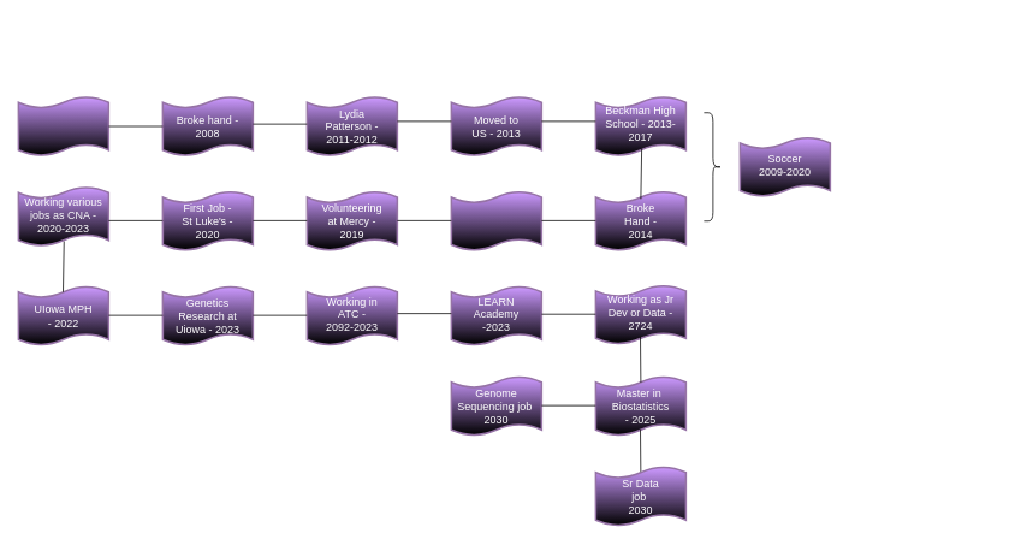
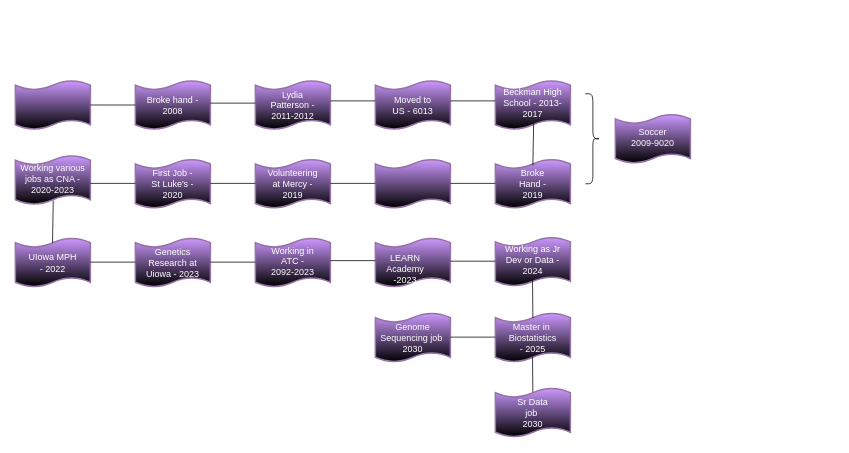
  <mxCell id="0" />
  <mxCell id="1" parent="0" />
  <mxCell id="2" value="" style="shape=tape;whiteSpace=wrap;html=1;strokeWidth=2;size=0.19;fillColor=#CC99FF;strokeColor=#9673a6;gradientColor=default;" parent="1" vertex="1"><mxGeometry x="20" y="317" width="100" height="65" as="geometry" /></mxCell>
  <mxCell id="3" value="" style="shape=tape;whiteSpace=wrap;html=1;strokeWidth=2;size=0.19;fillColor=#CC99FF;strokeColor=#9673a6;gradientColor=default;" parent="1" vertex="1"><mxGeometry x="340" y="317" width="100" height="65" as="geometry" /></mxCell>
  <mxCell id="4" value="" style="shape=tape;whiteSpace=wrap;html=1;strokeWidth=2;size=0.19;fillColor=#CC99FF;strokeColor=#9673a6;gradientColor=default;" parent="1" vertex="1"><mxGeometry x="500" y="317" width="100" height="65" as="geometry" /></mxCell>
  <mxCell id="5" value="" style="shape=tape;whiteSpace=wrap;html=1;strokeWidth=2;size=0.19;fillColor=#CC99FF;strokeColor=#9673a6;gradientColor=default;" parent="1" vertex="1"><mxGeometry x="180" y="317" width="100" height="65" as="geometry" /></mxCell>
  <mxCell id="6" value="" style="shape=tape;whiteSpace=wrap;html=1;strokeWidth=2;size=0.19;fillColor=#CC99FF;strokeColor=#9673a6;gradientColor=default;" parent="1" vertex="1"><mxGeometry x="20" y="207" width="100" height="65" as="geometry" /></mxCell>
  <mxCell id="7" value="" style="shape=tape;whiteSpace=wrap;html=1;strokeWidth=2;size=0.19;fillColor=#CC99FF;strokeColor=#9673a6;gradientColor=default;" parent="1" vertex="1"><mxGeometry x="180" y="212" width="100" height="65" as="geometry" /></mxCell>
  <mxCell id="8" value="" style="shape=tape;whiteSpace=wrap;html=1;strokeWidth=2;size=0.19;fillColor=#CC99FF;strokeColor=#9673a6;gradientColor=default;" parent="1" vertex="1"><mxGeometry x="340" y="212" width="100" height="65" as="geometry" /></mxCell>
  <mxCell id="9" value="" style="shape=tape;whiteSpace=wrap;html=1;strokeWidth=2;size=0.19;fillColor=#CC99FF;strokeColor=#9673a6;gradientColor=default;" parent="1" vertex="1"><mxGeometry x="500" y="212" width="100" height="65" as="geometry" /></mxCell>
  <mxCell id="10" value="" style="shape=tape;whiteSpace=wrap;html=1;strokeWidth=2;size=0.19;fillColor=#CC99FF;strokeColor=#9673a6;gradientColor=default;" parent="1" vertex="1"><mxGeometry x="660" y="212" width="100" height="65" as="geometry" /></mxCell>
  <mxCell id="11" value="" style="shape=tape;whiteSpace=wrap;html=1;strokeWidth=2;size=0.19;fillColor=#CC99FF;strokeColor=#9673a6;gradientColor=default;" parent="1" vertex="1"><mxGeometry x="660" y="107" width="100" height="65" as="geometry" /></mxCell>
  <mxCell id="12" value="" style="shape=tape;whiteSpace=wrap;html=1;strokeWidth=2;size=0.19;fillColor=#CC99FF;strokeColor=#9673a6;gradientColor=default;" parent="1" vertex="1"><mxGeometry x="500" y="107" width="100" height="65" as="geometry" /></mxCell>
  <mxCell id="13" value="" style="shape=tape;whiteSpace=wrap;html=1;strokeWidth=2;size=0.19;fillColor=#CC99FF;strokeColor=#9673a6;gradientColor=default;" parent="1" vertex="1"><mxGeometry x="340" y="107" width="100" height="65" as="geometry" /></mxCell>
  <mxCell id="14" value="" style="shape=tape;whiteSpace=wrap;html=1;strokeWidth=2;size=0.19;fillColor=#CC99FF;strokeColor=#9673a6;gradientColor=default;" parent="1" vertex="1"><mxGeometry x="180" y="107" width="100" height="65" as="geometry" /></mxCell>
  <mxCell id="15" value="" style="shape=tape;whiteSpace=wrap;html=1;strokeWidth=2;size=0.19;fillColor=#CC99FF;strokeColor=#9673a6;gradientColor=default;" parent="1" vertex="1"><mxGeometry x="20" y="107" width="100" height="65" as="geometry" /></mxCell>
  <mxCell id="16" value="" style="endArrow=none;html=1;rounded=0;exitX=1;exitY=0.5;exitDx=0;exitDy=0;exitPerimeter=0;entryX=0;entryY=0.5;entryDx=0;entryDy=0;entryPerimeter=0;" parent="1" source="15" target="14" edge="1"><mxGeometry width="50" height="50" relative="1" as="geometry"><mxPoint x="150" y="212" as="sourcePoint" /><mxPoint x="170" y="140" as="targetPoint" /></mxGeometry></mxCell>
  <mxCell id="17" value="" style="endArrow=none;html=1;rounded=0;exitX=0.5;exitY=0.123;exitDx=0;exitDy=0;exitPerimeter=0;entryX=0.51;entryY=0.877;entryDx=0;entryDy=0;entryPerimeter=0;" parent="1" source="10" target="11" edge="1"><mxGeometry width="50" height="50" relative="1" as="geometry"><mxPoint x="650" y="187" as="sourcePoint" /><mxPoint x="710" y="187" as="targetPoint" /></mxGeometry></mxCell>
  <mxCell id="18" value="" style="endArrow=none;html=1;rounded=0;exitX=1;exitY=0.5;exitDx=0;exitDy=0;exitPerimeter=0;entryX=0;entryY=0.5;entryDx=0;entryDy=0;entryPerimeter=0;" parent="1" edge="1"><mxGeometry width="50" height="50" relative="1" as="geometry"><mxPoint x="440" y="347" as="sourcePoint" /><mxPoint x="500" y="347" as="targetPoint" /></mxGeometry></mxCell>
  <mxCell id="19" value="" style="endArrow=none;html=1;rounded=0;exitX=1;exitY=0.5;exitDx=0;exitDy=0;exitPerimeter=0;entryX=0;entryY=0.5;entryDx=0;entryDy=0;entryPerimeter=0;" parent="1" edge="1"><mxGeometry width="50" height="50" relative="1" as="geometry"><mxPoint x="280" y="349" as="sourcePoint" /><mxPoint x="340" y="349" as="targetPoint" /></mxGeometry></mxCell>
  <mxCell id="20" value="" style="endArrow=none;html=1;rounded=0;exitX=1;exitY=0.5;exitDx=0;exitDy=0;exitPerimeter=0;entryX=0;entryY=0.5;entryDx=0;entryDy=0;entryPerimeter=0;" parent="1" edge="1"><mxGeometry width="50" height="50" relative="1" as="geometry"><mxPoint x="120" y="349" as="sourcePoint" /><mxPoint x="180" y="349" as="targetPoint" /></mxGeometry></mxCell>
  <mxCell id="21" value="" style="endArrow=none;html=1;rounded=0;exitX=1;exitY=0.5;exitDx=0;exitDy=0;exitPerimeter=0;entryX=0;entryY=0.5;entryDx=0;entryDy=0;entryPerimeter=0;" parent="1" edge="1"><mxGeometry width="50" height="50" relative="1" as="geometry"><mxPoint x="440" y="134" as="sourcePoint" /><mxPoint x="500" y="134" as="targetPoint" /></mxGeometry></mxCell>
  <mxCell id="22" value="" style="endArrow=none;html=1;rounded=0;exitX=1;exitY=0.5;exitDx=0;exitDy=0;exitPerimeter=0;entryX=0;entryY=0.5;entryDx=0;entryDy=0;entryPerimeter=0;" parent="1" edge="1"><mxGeometry width="50" height="50" relative="1" as="geometry"><mxPoint x="120" y="244" as="sourcePoint" /><mxPoint x="180" y="244" as="targetPoint" /></mxGeometry></mxCell>
  <mxCell id="23" value="" style="endArrow=none;html=1;rounded=0;exitX=1;exitY=0.5;exitDx=0;exitDy=0;exitPerimeter=0;entryX=0;entryY=0.5;entryDx=0;entryDy=0;entryPerimeter=0;" parent="1" edge="1"><mxGeometry width="50" height="50" relative="1" as="geometry"><mxPoint x="280" y="244" as="sourcePoint" /><mxPoint x="340" y="244" as="targetPoint" /></mxGeometry></mxCell>
  <mxCell id="24" value="" style="endArrow=none;html=1;rounded=0;exitX=1;exitY=0.5;exitDx=0;exitDy=0;exitPerimeter=0;entryX=0;entryY=0.5;entryDx=0;entryDy=0;entryPerimeter=0;" parent="1" edge="1"><mxGeometry width="50" height="50" relative="1" as="geometry"><mxPoint x="440" y="244" as="sourcePoint" /><mxPoint x="500" y="244" as="targetPoint" /></mxGeometry></mxCell>
  <mxCell id="25" value="" style="endArrow=none;html=1;rounded=0;exitX=1;exitY=0.5;exitDx=0;exitDy=0;exitPerimeter=0;entryX=0;entryY=0.5;entryDx=0;entryDy=0;entryPerimeter=0;" parent="1" edge="1"><mxGeometry width="50" height="50" relative="1" as="geometry"><mxPoint x="600" y="244" as="sourcePoint" /><mxPoint x="660" y="244" as="targetPoint" /></mxGeometry></mxCell>
  <mxCell id="26" value="" style="endArrow=none;html=1;rounded=0;exitX=1;exitY=0.5;exitDx=0;exitDy=0;exitPerimeter=0;entryX=0;entryY=0.5;entryDx=0;entryDy=0;entryPerimeter=0;" parent="1" edge="1"><mxGeometry width="50" height="50" relative="1" as="geometry"><mxPoint x="280" y="137" as="sourcePoint" /><mxPoint x="340" y="137" as="targetPoint" /></mxGeometry></mxCell>
  <mxCell id="27" value="" style="endArrow=none;html=1;rounded=0;exitX=1;exitY=0.5;exitDx=0;exitDy=0;exitPerimeter=0;entryX=0;entryY=0.5;entryDx=0;entryDy=0;entryPerimeter=0;" parent="1" edge="1"><mxGeometry width="50" height="50" relative="1" as="geometry"><mxPoint x="600" y="134" as="sourcePoint" /><mxPoint x="660" y="134" as="targetPoint" /></mxGeometry></mxCell>
  <mxCell id="28" value="" style="endArrow=none;html=1;rounded=0;exitX=0.5;exitY=0.123;exitDx=0;exitDy=0;exitPerimeter=0;entryX=0.51;entryY=0.877;entryDx=0;entryDy=0;entryPerimeter=0;" parent="1" edge="1"><mxGeometry width="50" height="50" relative="1" as="geometry"><mxPoint x="69.5" y="323" as="sourcePoint" /><mxPoint x="70.5" y="267" as="targetPoint" /></mxGeometry></mxCell>
  <mxCell id="29" value="Broke hand - 2008" style="text;strokeColor=none;align=center;fillColor=none;html=1;verticalAlign=middle;whiteSpace=wrap;rounded=0;fontColor=#FFFFFF;" parent="1" vertex="1"><mxGeometry x="190" y="115.75" width="80" height="47.5" as="geometry" /></mxCell>
  <mxCell id="30" value="Lydia Patterson - 2011-2012" style="text;strokeColor=none;align=center;fillColor=none;html=1;verticalAlign=middle;whiteSpace=wrap;rounded=0;fontColor=#FFFFFF;" parent="1" vertex="1"><mxGeometry x="350" y="110.75" width="80" height="57.5" as="geometry" /></mxCell>
- <mxCell id="31" value="Moved to US - 2013" style="text;strokeColor=none;align=center;fillColor=none;html=1;verticalAlign=middle;whiteSpace=wrap;rounded=0;fontColor=#FFFFFF;" parent="1" vertex="1"><mxGeometry x="520" y="124.5" width="60" height="30" as="geometry" /></mxCell>
+ <mxCell id="31" value="Moved to US - 6013" style="text;strokeColor=none;align=center;fillColor=none;html=1;verticalAlign=middle;whiteSpace=wrap;rounded=0;fontColor=#FFFFFF;" parent="1" vertex="1"><mxGeometry x="520" y="124.5" width="60" height="30" as="geometry" /></mxCell>
  <mxCell id="32" value="Beckman High School - 2013-2017" style="text;strokeColor=none;align=center;fillColor=none;html=1;verticalAlign=middle;whiteSpace=wrap;rounded=0;fontColor=#FFFFFF;" parent="1" vertex="1"><mxGeometry x="665" y="115.75" width="90" height="42.5" as="geometry" /></mxCell>
- <mxCell id="33" value="Broke Hand - 2014" style="text;strokeColor=none;align=center;fillColor=none;html=1;verticalAlign=middle;whiteSpace=wrap;rounded=0;fontColor=#FFFFFF;" parent="1" vertex="1"><mxGeometry x="680" y="229.5" width="60" height="30" as="geometry" /></mxCell>
+ <mxCell id="33" value="Broke Hand - 2019" style="text;strokeColor=none;align=center;fillColor=none;html=1;verticalAlign=middle;whiteSpace=wrap;rounded=0;fontColor=#FFFFFF;" parent="1" vertex="1"><mxGeometry x="680" y="229.5" width="60" height="30" as="geometry" /></mxCell>
  <mxCell id="34" value="Volunteering at Mercy - 2019" style="text;strokeColor=none;align=center;fillColor=none;html=1;verticalAlign=middle;whiteSpace=wrap;rounded=0;fontColor=#FFFFFF;" parent="1" vertex="1"><mxGeometry x="360" y="229.5" width="60" height="30" as="geometry" /></mxCell>
  <mxCell id="35" value="First Job - St Luke's - 2020" style="text;strokeColor=none;align=center;fillColor=none;html=1;verticalAlign=middle;whiteSpace=wrap;rounded=0;fontColor=#FFFFFF;" parent="1" vertex="1"><mxGeometry x="200" y="229.5" width="60" height="30" as="geometry" /></mxCell>
  <mxCell id="36" value="Working various jobs as CNA - 2020-2023" style="text;strokeColor=none;align=center;fillColor=none;html=1;verticalAlign=middle;whiteSpace=wrap;rounded=0;fontColor=#FCFCFC;" parent="1" vertex="1"><mxGeometry x="20" y="212" width="100" height="52.5" as="geometry" /></mxCell>
  <mxCell id="37" value="UIowa MPH - 2022" style="text;strokeColor=none;align=center;fillColor=none;html=1;verticalAlign=middle;whiteSpace=wrap;rounded=0;fontColor=#FFFFFF;" parent="1" vertex="1"><mxGeometry x="35" y="333.25" width="70" height="32.5" as="geometry" /></mxCell>
  <mxCell id="38" value="Genetics Research at Uiowa - 2023" style="text;strokeColor=none;align=center;fillColor=none;html=1;verticalAlign=middle;whiteSpace=wrap;rounded=0;fontColor=#FFFFFF;" parent="1" vertex="1"><mxGeometry x="190" y="322.63" width="80" height="53.75" as="geometry" /></mxCell>
  <mxCell id="39" value="Working in ATC - 2092-2023" style="text;strokeColor=none;align=center;fillColor=none;html=1;verticalAlign=middle;whiteSpace=wrap;rounded=0;fontColor=#FFFFFF;" parent="1" vertex="1"><mxGeometry x="360" y="333.25" width="60" height="30" as="geometry" /></mxCell>
  <mxCell id="40" value="" style="shape=tape;whiteSpace=wrap;html=1;strokeWidth=2;size=0.19;fillColor=#CC99FF;strokeColor=#9673a6;gradientColor=default;" parent="1" vertex="1"><mxGeometry x="660" y="315.75" width="100" height="65" as="geometry" /></mxCell>
  <mxCell id="41" value="" style="shape=tape;whiteSpace=wrap;html=1;strokeWidth=2;size=0.19;fillColor=#CC99FF;strokeColor=#9673a6;gradientColor=default;" parent="1" vertex="1"><mxGeometry x="660" y="417" width="100" height="65" as="geometry" /></mxCell>
- <mxCell id="42" value="LEARN Academy -2023" style="text;strokeColor=none;align=center;fillColor=none;html=1;verticalAlign=middle;whiteSpace=wrap;rounded=0;fontColor=#FFFFFF;" parent="1" vertex="1"><mxGeometry x="520" y="333.25" width="60" height="30" as="geometry" /></mxCell>
+ <mxCell id="42" value="LEARN Academy -2023" style="text;strokeColor=none;align=center;fillColor=none;html=1;verticalAlign=middle;whiteSpace=wrap;rounded=0;fontColor=#FFFFFF;" parent="1" vertex="1"><mxGeometry x="510" y="343.25" width="60" height="30" as="geometry" /></mxCell>
  <mxCell id="43" value="" style="endArrow=none;html=1;rounded=0;exitX=1;exitY=0.5;exitDx=0;exitDy=0;exitPerimeter=0;entryX=0;entryY=0.5;entryDx=0;entryDy=0;entryPerimeter=0;" parent="1" edge="1"><mxGeometry width="50" height="50" relative="1" as="geometry"><mxPoint x="600" y="347.75" as="sourcePoint" /><mxPoint x="660" y="347.75" as="targetPoint" /></mxGeometry></mxCell>
  <mxCell id="44" value="" style="endArrow=none;html=1;rounded=0;entryX=0.51;entryY=0.877;entryDx=0;entryDy=0;entryPerimeter=0;" parent="1" edge="1"><mxGeometry width="50" height="50" relative="1" as="geometry"><mxPoint x="710" y="526.37" as="sourcePoint" /><mxPoint x="709.5" y="475.75" as="targetPoint" /></mxGeometry></mxCell>
- <mxCell id="45" value="Working as Jr Dev or Data - 2724" style="text;strokeColor=none;align=center;fillColor=none;html=1;verticalAlign=middle;whiteSpace=wrap;rounded=0;fontColor=#FFFFFF;" parent="1" vertex="1"><mxGeometry x="670" y="329.5" width="80" height="33.75" as="geometry" /></mxCell>
+ <mxCell id="45" value="Working as Jr Dev or Data - 2024" style="text;strokeColor=none;align=center;fillColor=none;html=1;verticalAlign=middle;whiteSpace=wrap;rounded=0;fontColor=#FFFFFF;" parent="1" vertex="1"><mxGeometry x="670" y="329.5" width="80" height="33.75" as="geometry" /></mxCell>
  <mxCell id="46" value="Master in&amp;nbsp;&lt;br&gt;Biostatistics - 2025" style="text;strokeColor=none;align=center;fillColor=none;html=1;verticalAlign=middle;whiteSpace=wrap;rounded=0;fontColor=#FFFFFF;" parent="1" vertex="1"><mxGeometry x="680" y="434.5" width="60" height="30" as="geometry" /></mxCell>
  <mxCell id="47" value="" style="shape=tape;whiteSpace=wrap;html=1;strokeWidth=2;size=0.19;fillColor=#CC99FF;strokeColor=#9673a6;gradientColor=default;" parent="1" vertex="1"><mxGeometry x="500" y="417" width="100" height="65" as="geometry" /></mxCell>
  <mxCell id="48" value="Genome Sequencing job&amp;nbsp;&lt;br&gt;2030" style="text;strokeColor=none;align=center;fillColor=none;html=1;verticalAlign=middle;whiteSpace=wrap;rounded=0;fontColor=#FFFFFF;" parent="1" vertex="1"><mxGeometry x="495" y="423.25" width="110" height="52.5" as="geometry" /></mxCell>
  <mxCell id="49" value="" style="shape=tape;whiteSpace=wrap;html=1;strokeWidth=2;size=0.19;fillColor=#CC99FF;strokeColor=#9673a6;gradientColor=default;" parent="1" vertex="1"><mxGeometry x="660" y="517" width="100" height="65" as="geometry" /></mxCell>
  <mxCell id="50" value="Sr Data job&amp;nbsp;&lt;br&gt;2030" style="text;strokeColor=none;align=center;fillColor=none;html=1;verticalAlign=middle;whiteSpace=wrap;rounded=0;fontColor=#FFFFFF;" parent="1" vertex="1"><mxGeometry x="680" y="534.5" width="60" height="30" as="geometry" /></mxCell>
  <mxCell id="51" value="" style="endArrow=none;html=1;rounded=0;exitX=1;exitY=0.5;exitDx=0;exitDy=0;exitPerimeter=0;entryX=0;entryY=0.5;entryDx=0;entryDy=0;entryPerimeter=0;" parent="1" edge="1"><mxGeometry width="50" height="50" relative="1" as="geometry"><mxPoint x="600" y="449" as="sourcePoint" /><mxPoint x="660" y="449" as="targetPoint" /></mxGeometry></mxCell>
  <mxCell id="52" value="" style="endArrow=none;html=1;rounded=0;entryX=0.51;entryY=0.877;entryDx=0;entryDy=0;entryPerimeter=0;" parent="1" edge="1"><mxGeometry width="50" height="50" relative="1" as="geometry"><mxPoint x="710" y="423.25" as="sourcePoint" /><mxPoint x="709.5" y="372.63" as="targetPoint" /></mxGeometry></mxCell>
  <mxCell id="53" value="" style="shape=curlyBracket;whiteSpace=wrap;html=1;rounded=1;flipH=1;labelPosition=right;verticalLabelPosition=middle;align=left;verticalAlign=middle;" parent="1" vertex="1"><mxGeometry x="780" y="124.5" width="20" height="120" as="geometry" /></mxCell>
  <mxCell id="54" value="" style="shape=tape;whiteSpace=wrap;html=1;strokeWidth=2;size=0.19;fillColor=#CC99FF;strokeColor=#9673a6;gradientColor=default;" parent="1" vertex="1"><mxGeometry x="820" y="152" width="100" height="65" as="geometry" /></mxCell>
- <mxCell id="55" value="Soccer 2009-2020" style="text;strokeColor=none;align=center;fillColor=none;html=1;verticalAlign=middle;whiteSpace=wrap;rounded=0;fontColor=#FFFFFF;" parent="1" vertex="1"><mxGeometry x="840" y="168.25" width="60" height="30" as="geometry" /></mxCell>
+ <mxCell id="55" value="Soccer 2009-9020" style="text;strokeColor=none;align=center;fillColor=none;html=1;verticalAlign=middle;whiteSpace=wrap;rounded=0;fontColor=#FFFFFF;" parent="1" vertex="1"><mxGeometry x="840" y="168.25" width="60" height="30" as="geometry" /></mxCell>
  <mxCell id="56" value="" style="shape=image;verticalLabelPosition=bottom;labelBackgroundColor=default;verticalAlign=top;aspect=fixed;imageAspect=0;image=https://upload.wikimedia.org/wikipedia/commons/3/3f/Boxers_fracture.JPG;" parent="1" vertex="1"><mxGeometry x="200" y="20.33" width="65" height="86.67" as="geometry" /></mxCell>
  <mxCell id="57" value="" style="shape=image;verticalLabelPosition=bottom;labelBackgroundColor=default;verticalAlign=top;aspect=fixed;imageAspect=0;image=https://live.staticflickr.com/5125/5273806701_7414336576_b.jpg;" parent="1" vertex="1"><mxGeometry x="20" y="32.12" width="100" height="63.1" as="geometry" /></mxCell>
  <mxCell id="58" value="" style="shape=image;verticalLabelPosition=bottom;labelBackgroundColor=default;verticalAlign=top;aspect=fixed;imageAspect=0;image=https://cdn4.picryl.com/photo/2019/09/17/ferris-wheel-at-irvine-spectrum-center-a-shopping-center-located-in-orange-1185e4-1024.jpg;" parent="1" vertex="1"><mxGeometry x="508" y="41.16" width="84" height="54.06" as="geometry" /></mxCell>
  <mxCell id="59" value="" style="shape=image;verticalLabelPosition=bottom;labelBackgroundColor=default;verticalAlign=top;aspect=fixed;imageAspect=0;image=https://www.mtmercy.edu/_images/gallery/dre-cassie.jpg;" vertex="1" parent="1"><mxGeometry x="820" y="58.87" width="112" height="65.63" as="geometry" /></mxCell>
  <mxCell id="60" value="" style="shape=image;verticalLabelPosition=bottom;labelBackgroundColor=default;verticalAlign=top;aspect=fixed;imageAspect=0;image=https://www.mtmercy.edu/_images/gallery/dre-sga.jpg;" vertex="1" parent="1"><mxGeometry x="498" y="158.25" width="102" height="59.78" as="geometry" /></mxCell>
  <mxCell id="61" value="" style="shape=image;verticalLabelPosition=bottom;labelBackgroundColor=default;verticalAlign=top;aspect=fixed;imageAspect=0;image=https://mountmercymustangs.com/images/2018-19/wsoccer_lopez_a.jpg;" vertex="1" parent="1"><mxGeometry x="820" y="229.5" width="130" height="63.92" as="geometry" /></mxCell>
  <mxCell id="62" value="" style="shape=image;verticalLabelPosition=bottom;labelBackgroundColor=default;verticalAlign=top;aspect=fixed;imageAspect=0;image=https://mountmercymustangs.com/images/2019-20/wsoccer_lopez_a.jpg;" vertex="1" parent="1"><mxGeometry x="960" y="143.25" width="150" height="73.75" as="geometry" /></mxCell>
  <mxCell id="63" value="" style="shape=image;verticalLabelPosition=bottom;labelBackgroundColor=default;verticalAlign=top;aspect=fixed;imageAspect=0;image=https://heng.sa/wp-content/uploads/2015/09/Trends-of-Hospital-Interior-Design.jpg;" vertex="1" parent="1"><mxGeometry x="176.95" y="163.25" width="106.09" height="58.75" as="geometry" /></mxCell>
  <mxCell id="64" value="" style="shape=image;verticalLabelPosition=bottom;labelBackgroundColor=default;verticalAlign=top;aspect=fixed;imageAspect=0;image=https://www.public-health.uiowa.edu/wp-content/uploads/2021/02/2020_08_24-First-Day-of-Classes-Fall-2020-jatorner-0013-2592x1458.jpg;" vertex="1" parent="1"><mxGeometry x="25" y="380.75" width="90" height="50.63" as="geometry" /></mxCell>
  <mxCell id="65" value="" style="shape=image;verticalLabelPosition=bottom;labelBackgroundColor=default;verticalAlign=top;aspect=fixed;imageAspect=0;image=https://npr.brightspotcdn.com/f4/bb/00a4fc0a4618b5ca9536b4ed0b3f/image-from-rawpixel-id-3338043-genetic-testing.jpeg;" vertex="1" parent="1"><mxGeometry x="166.25" y="382" width="127.5" height="53.87" as="geometry" /></mxCell>
  <mxCell id="66" value="" style="shape=image;verticalLabelPosition=bottom;labelBackgroundColor=default;verticalAlign=top;aspect=fixed;imageAspect=0;image=https://freerangestock.com/sample/60909/desktop-computer-modern-device.jpg;" vertex="1" parent="1"><mxGeometry x="340" y="382" width="100" height="66.39" as="geometry" /></mxCell>
  <mxCell id="67" value="" style="shape=image;verticalLabelPosition=bottom;labelBackgroundColor=default;verticalAlign=top;aspect=fixed;imageAspect=0;image=https://live.staticflickr.com/65535/48322925721_b972755ed9_b.jpg;" vertex="1" parent="1"><mxGeometry x="769" y="316.12" width="131" height="65.88" as="geometry" /></mxCell>
